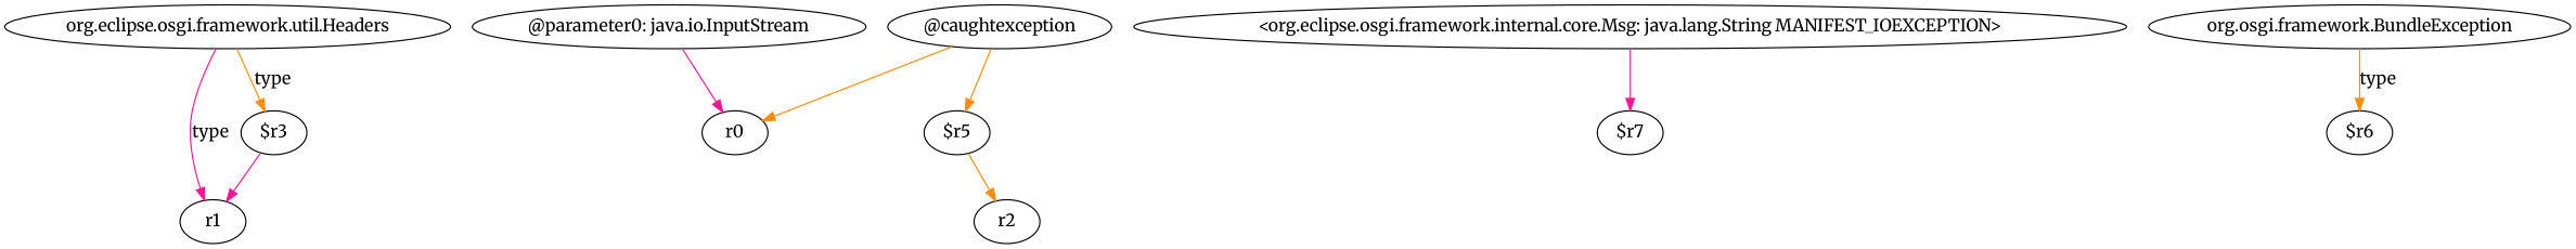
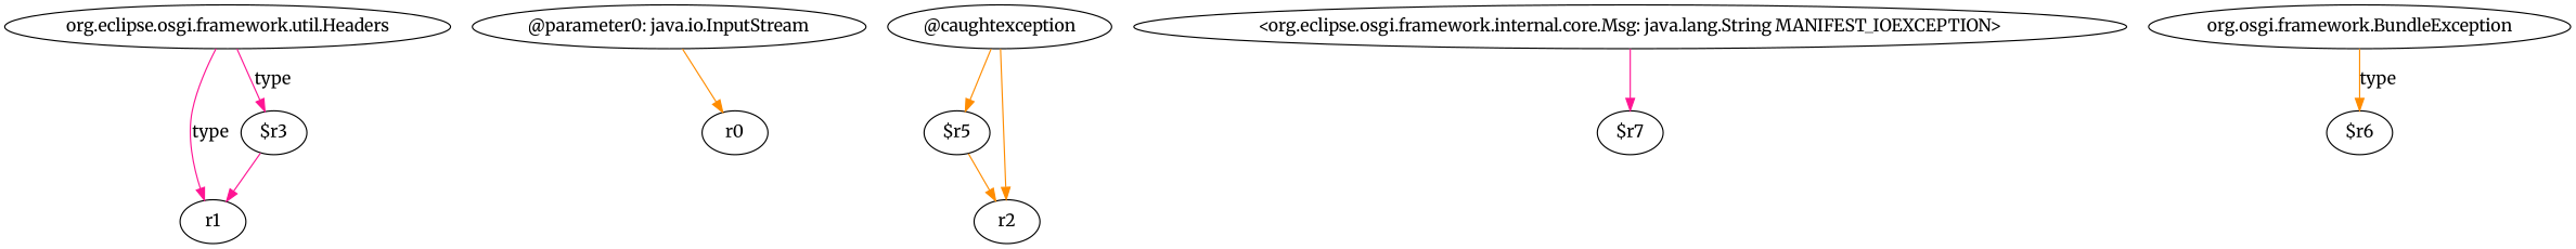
  digraph {
    fontname=Merriweather
    node [fontname=Merriweather]
    edge [color=darkorange fontname=Merriweather]
    n1 [label="org.eclipse.osgi.framework.util.Headers"]
    n2 [label=r1]
    n3 [label="$r3"]
    n4 [label="@parameter0: java.io.InputStream"]
    n5 [label=r0]
    n6 [label="$r5"]
    n7 [label=r2]
    n8 [label="@caughtexception"]
    n9 [label="<org.eclipse.osgi.framework.internal.core.Msg: java.lang.String MANIFEST_IOEXCEPTION>"]
    n10 [label="$r7"]
    n11 [label="org.osgi.framework.BundleException"]
    n12 [label="$r6"]
    n1 -> n2 [color=deeppink label=type]
-   n1 -> n3 [label=type]
+   n1 -> n3 [color=deeppink label=type]
    n3 -> n2 [color=deeppink]
-   n4 -> n5 [color=deeppink]
+   n4 -> n5
    n6 -> n7
    n8 -> n6
-   n8 -> n5
+   n8 -> n7
    n9 -> n10 [color=deeppink]
    n11 -> n12 [label=type]
  }
